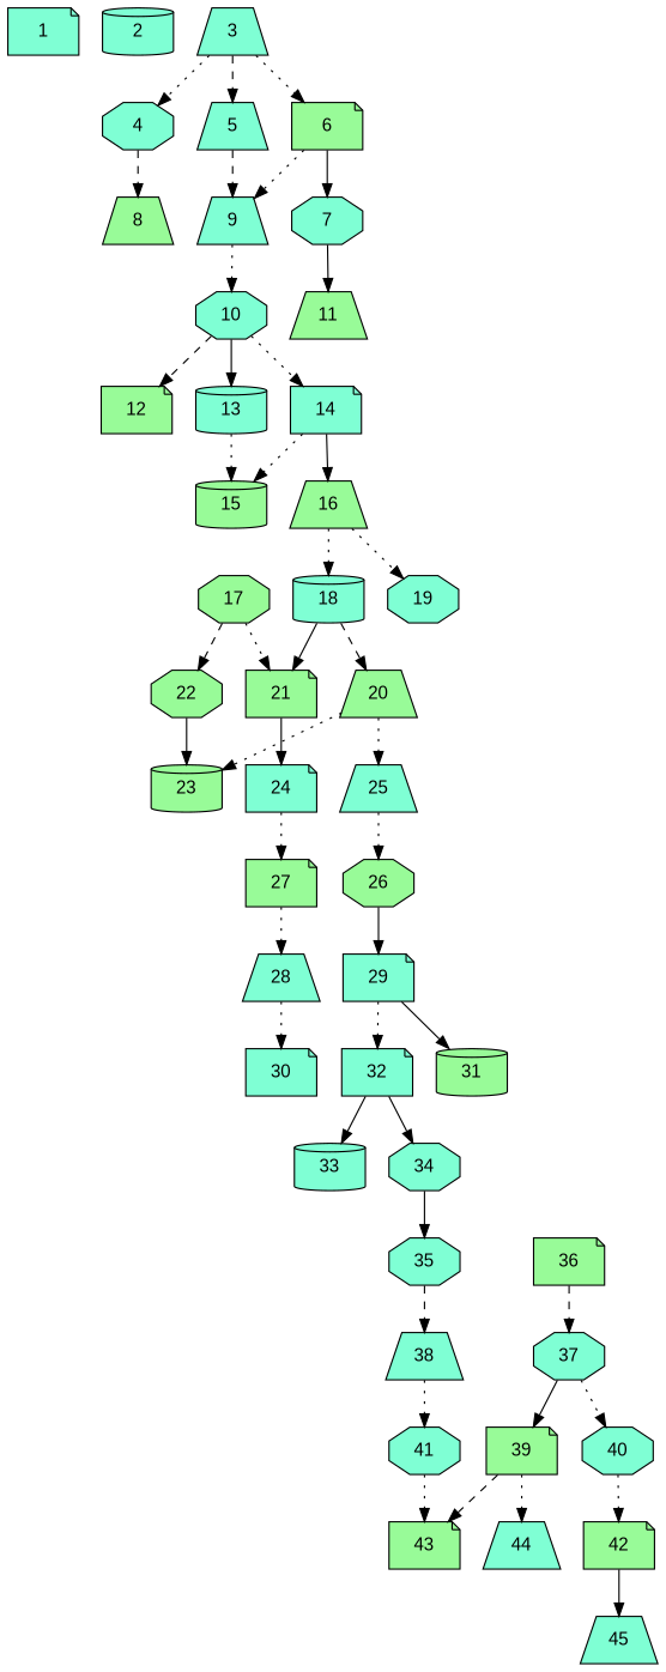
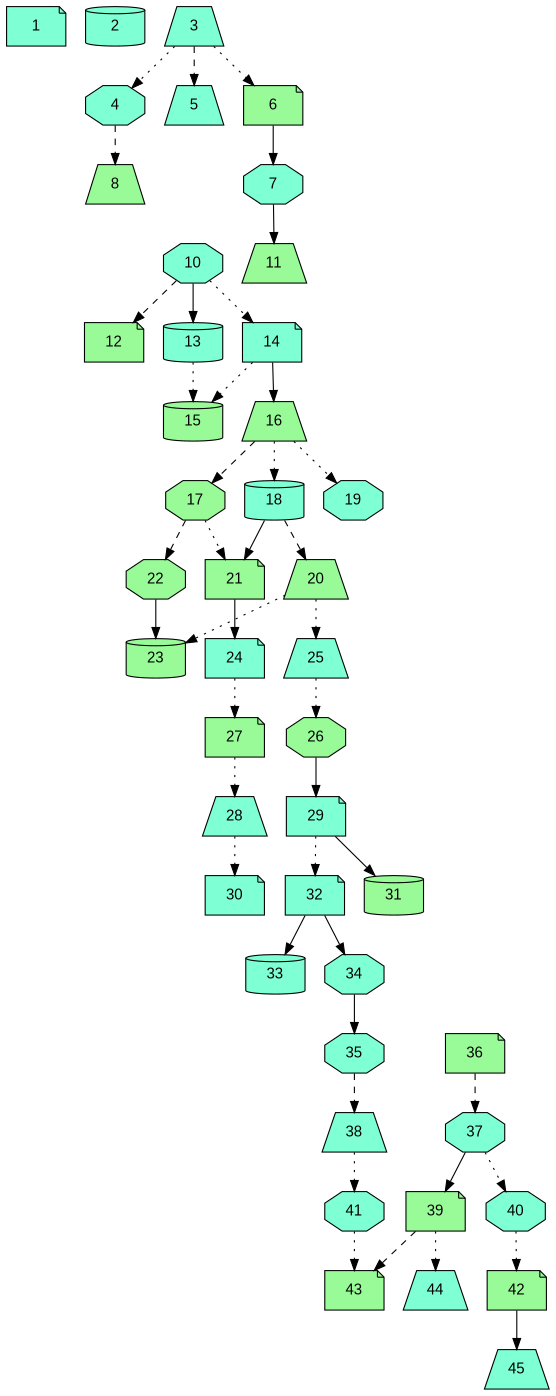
  digraph {
    fontname="Liberation Sans"
    node [alpha=0.14 fillcolor=aquamarine fontname="Liberation Sans" shape=note style=filled]
    edge [fontname="Liberation Sans" style=dotted]
    1 [alpha=0.03 expect_size=31076352]
    2 [alpha=0.09 expect_size=42022912 shape=cylinder]
    3 [expect_size=13955072 shape=trapezium]
    4 [alpha=0.10 expect_size=51585024 shape=octagon]
    5 [alpha=0.10 expect_size=33497088 shape=trapezium]
    6 [alpha=0.04 expect_size=19468288 fillcolor=palegreen]
    8 [alpha=0.06 expect_size=20828160 fillcolor=palegreen shape=trapezium]
-   9 [alpha=0.06 expect_size=7582720 shape=trapezium]
    7 [alpha=0.04 expect_size=33562624 shape=octagon]
    10 [alpha=0.00 expect_size=19602432 shape=octagon]
    11 [expect_size=37062656 fillcolor=palegreen shape=trapezium]
    12 [alpha=0.15 expect_size=44779520 fillcolor=palegreen]
    13 [alpha=0.11 expect_size=19651584 shape=cylinder]
    14 [alpha=0.02 expect_size=51772416]
    15 [alpha=0.05 expect_size=28653568 fillcolor=palegreen shape=cylinder]
    16 [alpha=0.10 expect_size=52361216 fillcolor=palegreen shape=trapezium]
    17 [alpha=0.11 expect_size=15212544 fillcolor=palegreen shape=octagon]
    18 [alpha=0.02 expect_size=24719360 shape=cylinder]
    19 [alpha=0.01 expect_size=37701632 shape=octagon]
    21 [expect_size=51982336 fillcolor=palegreen]
    22 [alpha=0.12 expect_size=37415936 fillcolor=palegreen shape=octagon]
    20 [alpha=0.12 expect_size=51167232 fillcolor=palegreen shape=trapezium]
    24 [alpha=0.15 expect_size=51350528]
    23 [expect_size=25279488 fillcolor=palegreen shape=cylinder]
    25 [alpha=0.08 expect_size=9651200 shape=trapezium]
    27 [alpha=0.19 expect_size=44067840 fillcolor=palegreen]
    26 [alpha=0.08 expect_size=21246976 fillcolor=palegreen shape=octagon]
    29 [alpha=0.16 expect_size=28294144]
    28 [alpha=0.17 expect_size=23251968 shape=trapezium]
    30 [alpha=0.01 expect_size=29907968]
    31 [alpha=0.19 expect_size=11188224 fillcolor=palegreen shape=cylinder]
    32 [expect_size=45154304]
    33 [alpha=0.16 expect_size=27028480 shape=cylinder]
    34 [alpha=0.17 expect_size=12710912 shape=octagon]
    35 [alpha=0.08 expect_size=48543744 shape=octagon]
    38 [alpha=0.17 expect_size=36868096 shape=trapezium]
    36 [alpha=0.18 expect_size=21223424 fillcolor=palegreen]
    37 [expect_size=39349248 shape=octagon]
    41 [alpha=0.07 expect_size=20678656 shape=octagon]
    39 [expect_size=29365248 fillcolor=palegreen]
    40 [alpha=0.11 expect_size=19182592 shape=octagon]
    43 [alpha=0.16 expect_size=52147200 fillcolor=palegreen]
    44 [expect_size=41694208 shape=trapezium]
    42 [alpha=0.17 expect_size=18488320 fillcolor=palegreen]
    45 [expect_size=33657856 shape=trapezium]
    3 -> 4
    3 -> 5 [style=dashed]
    3 -> 6
    4 -> 8 [style=dashed]
-   5 -> 9 [style=dashed]
-   6 -> 9
    6 -> 7 [style=solid]
-   9 -> 10
    7 -> 11 [style=solid]
    10 -> 12 [style=dashed]
    10 -> 13 [style=solid]
    10 -> 14
    13 -> 15
    14 -> 15
    14 -> 16 [style=solid]
+   16 -> 17 [style=dashed]
    16 -> 18
    16 -> 19
    17 -> 21
    17 -> 22 [style=dashed]
    18 -> 21 [style=solid]
    18 -> 20 [style=dashed]
    21 -> 24 [style=solid]
    22 -> 23 [style=solid]
    20 -> 23
    20 -> 25
    24 -> 27
    25 -> 26
    27 -> 28
    26 -> 29 [style=solid]
    29 -> 31 [style=solid]
    29 -> 32
    28 -> 30
    32 -> 33 [style=solid]
    32 -> 34 [style=solid]
    34 -> 35 [style=solid]
    35 -> 38 [style=dashed]
    38 -> 41
    36 -> 37 [style=dashed]
    37 -> 39 [style=solid]
    37 -> 40
    41 -> 43
    39 -> 43 [style=dashed]
    39 -> 44
    40 -> 42
    42 -> 45 [style=solid]
  }
